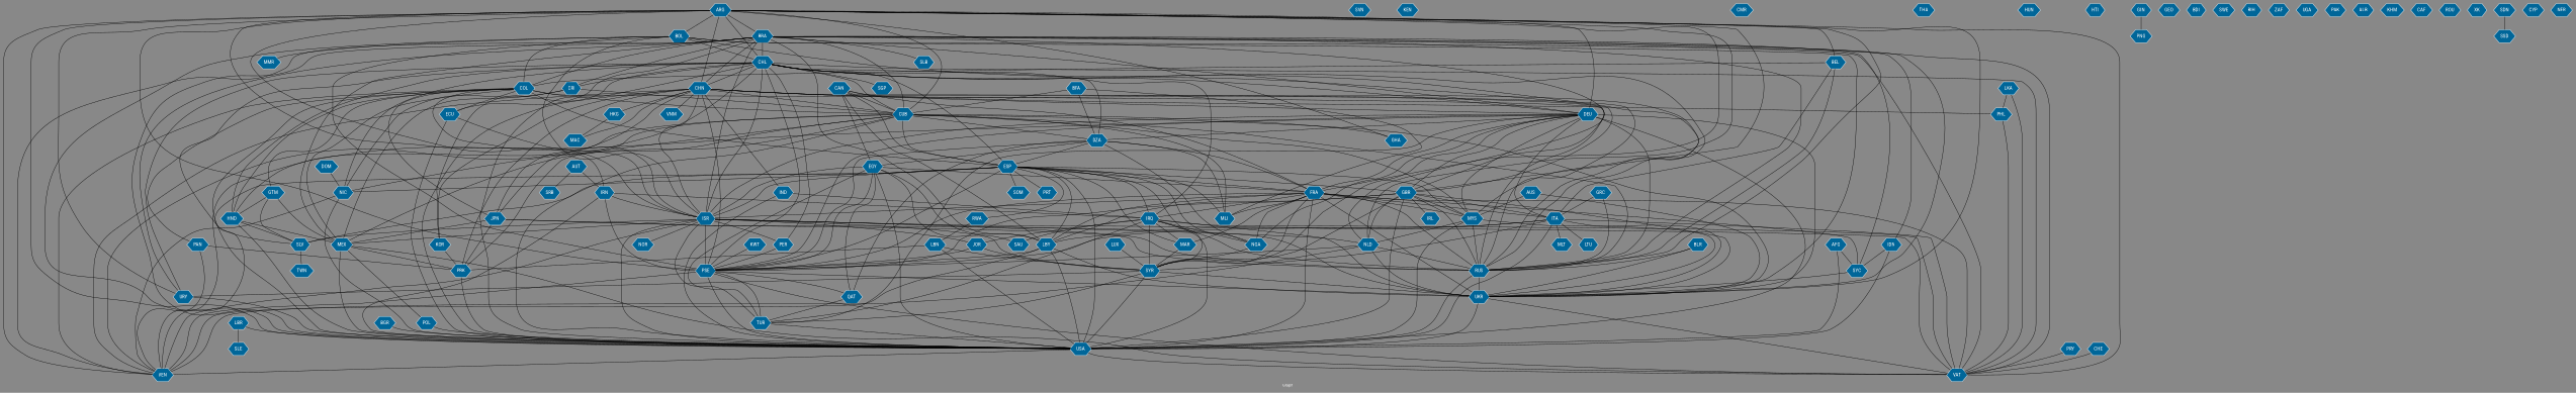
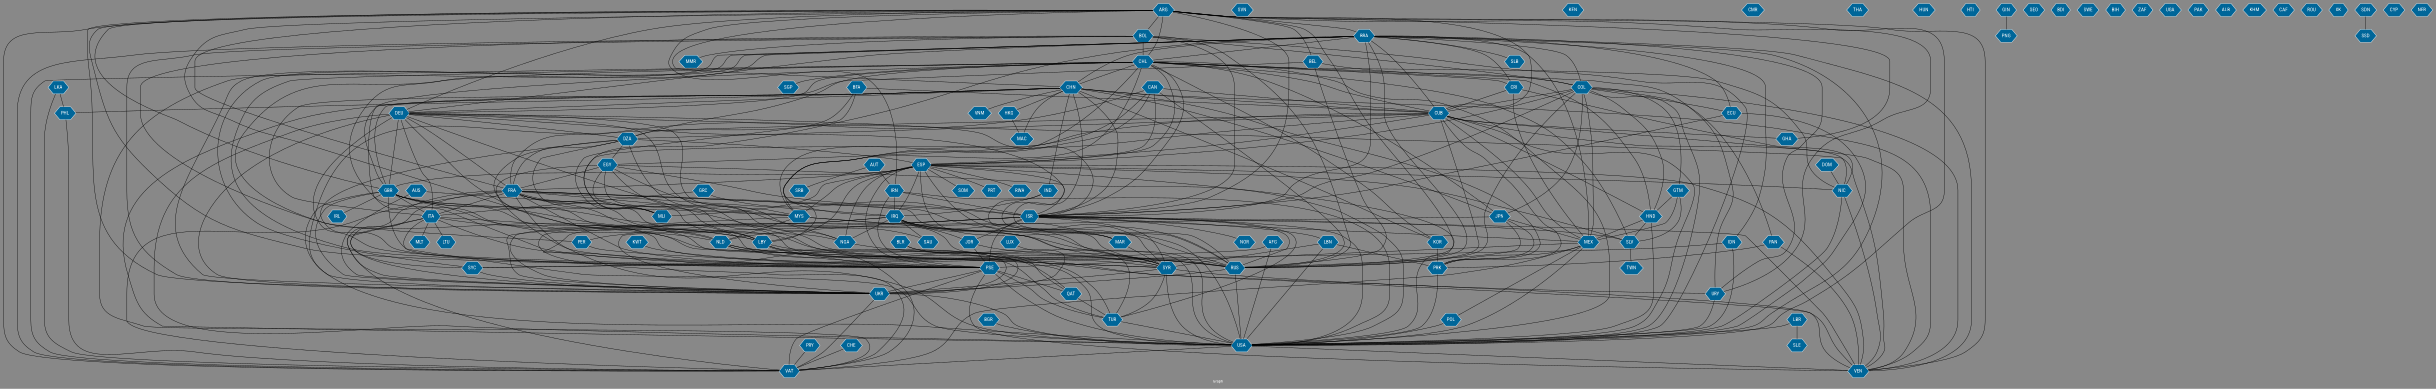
  graph {
    bgcolor="#888888"
    fontcolor=white
    fontname="Roboto Condensed"
    fontsize=12
    label="Graph"
    node [color=white fillcolor="#006699" fontcolor=white fontname="Roboto Condensed" shape=hexagon style=filled]
    edge [arrowhead=open color=black fontcolor=white fontname="Roboto Condensed" fontsize=12 weight=1]
    n1 [label=PSE]
    n2 [label=USA]
    n3 [label=UKR]
    n4 [label=VAT]
    n5 [label=VEN]
    n6 [label=TUR]
    n7 [label=QAT]
    n8 [label=BOL]
    n9 [label=ISR]
    n10 [label=COL]
    n11 [label=RUS]
    n12 [label=CHL]
    n13 [label=MMR]
    n14 [label=SYR]
    n15 [label=MEX]
    n16 [label=JOR]
    n17 [label=NLD]
    n18 [label=PER]
    n19 [label=LBN]
    n20 [label=NOR]
    n21 [label=SLV]
    n22 [label=CUB]
    n23 [label=ECU]
    n24 [label=ESP]
    n25 [label=GTM]
    n26 [label=HND]
    n27 [label=PAN]
    n28 [label=JPN]
    n29 [label=DEU]
    n30 [label=CHN]
    n31 [label=CRI]
    n32 [label=URY]
    n33 [label=GBR]
    n34 [label=MYS]
    n35 [label=DZA]
    n36 [label=KOR]
    n37 [label=IRQ]
    n38 [label=NIC]
    n39 [label=SGP]
    n40 [label=MAR]
    n41 [label=PRK]
    n42 [label=POL]
    n43 [label=TWN]
    n44 [label=LBY]
    n45 [label=BRA]
    n46 [label=IDN]
    n47 [label=SYC]
    n48 [label=SLB]
    n49 [label=ITA]
    n50 [label=FRA]
    n51 [label=NGA]
    n52 [label=PHL]
    n53 [label=HKG]
    n54 [label=MAC]
    n55 [label=IND]
    n56 [label=VNM]
    n57 [label=MLI]
    n58 [label=GHA]
    n59 [label=SOM]
    n60 [label=PRT]
    n61 [label=RWA]
    n62 [label=IRL]
    n63 [label=MLT]
    n64 [label=LTU]
    n65 [label=EGY]
    n66 [label=AFG]
    n67 [label=SAU]
    n68 [label=ARG]
    n69 [label=IRN]
    n70 [label=BEL]
    n71 [label=SVN]
    n72 [label=KEN]
    n73 [label=KWT]
    n74 [label=GRC]
    n75 [label=BFA]
    n76 [label=CMR]
    n77 [label=LBR]
    n78 [label=SLE]
    n79 [label=CAN]
    n80 [label=PRY]
    n81 [label=THA]
    n82 [label=HUN]
    n83 [label=HTI]
    n84 [label=GIN]
    n85 [label=PNG]
    n86 [label=GEO]
    n87 [label=AUS]
    n88 [label=BDI]
    n89 [label=AUT]
    n90 [label=SRB]
    n91 [label=SWE]
    n92 [label=LKA]
    n93 [label=BIH]
    n94 [label=ZAF]
    n95 [label=UGA]
    n96 [label=CHE]
    n97 [label=PAK]
    n98 [label=ALB]
    n99 [label=KHM]
    n100 [label=CAF]
    n101 [label=BLR]
    n102 [label=DOM]
    n103 [label=ROU]
    n104 [label=XK]
    n105 [label=BGR]
    n106 [label=SSD]
    n107 [label=SDN]
    n108 [label=CYP]
    n109 [label=NER]
    n110 [label=LUX]
    n1 -- n2 [weight=56]
    n1 -- n3 [weight=3]
    n1 -- n4 [weight=5]
    n1 -- n5 [weight=4]
    n1 -- n6 [weight=5]
    n1 -- n7 [weight=4]
    n2 -- n4 [weight=4]
    n2 -- n5 [weight=10]
    n3 -- n2 [weight=45]
    n3 -- n4 [weight=3]
    n6 -- n2
    n7 -- n6 [weight=3]
    n8 -- n1 [weight=9]
    n8 -- n2 [weight=3]
    n8 -- n3 [weight=2]
    n8 -- n4 [weight=7]
    n8 -- n9 [weight=9]
    n8 -- n10 [weight=4]
    n8 -- n11
    n8 -- n12 [weight=24]
    n8 -- n13
    n9 -- n1 [weight=650]
    n9 -- n2 [weight=64]
    n9 -- n4
    n9 -- n5 [weight=3]
    n9 -- n6 [weight=5]
    n9 -- n11
    n9 -- n14 [weight=3]
    n9 -- n15 [weight=2]
    n9 -- n16
    n9 -- n17 [weight=2]
    n9 -- n18
-   n61 -- n19 [weight=9]
+   n9 -- n19 [weight=9]
    n9 -- n20
    n9 -- n21 [weight=2]
    n10 -- n2 [weight=2]
    n10 -- n5 [weight=3]
    n10 -- n9
    n10 -- n11 [weight=2]
    n10 -- n15
    n10 -- n22 [weight=2]
    n10 -- n23 [weight=2]
    n10 -- n24 [weight=5]
    n10 -- n25
    n10 -- n26
    n10 -- n27
    n10 -- n28
    n11 -- n2 [weight=75]
    n11 -- n3 [weight=172]
    n12 -- n1 [weight=3]
    n12 -- n2 [weight=3]
    n12 -- n4 [weight=4]
    n12 -- n9 [weight=5]
    n12 -- n18 [weight=4]
    n12 -- n21
    n12 -- n22
    n12 -- n24 [weight=2]
    n12 -- n26 [weight=2]
    n12 -- n28
    n12 -- n29
    n12 -- n30
    n12 -- n31
    n12 -- n32 [weight=2]
    n12 -- n33 [weight=2]
    n12 -- n34
    n12 -- n35 [weight=3]
    n12 -- n36
    n12 -- n37
    n12 -- n38
    n12 -- n39
    n14 -- n2 [weight=2]
    n14 -- n3
    n14 -- n6
    n14 -- n32
+   n15 -- n1 [weight=2]
    n15 -- n2 [weight=11]
    n15 -- n4 [weight=3]
    n15 -- n41
    n15 -- n42
    n16 -- n1
    n16 -- n14 [weight=3]
    n17 -- n1
    n17 -- n3 [weight=16]
    n17 -- n5
    n17 -- n11 [weight=7]
    n18 -- n1
    n19 -- n2
    n19 -- n14 [weight=2]
    n19 -- n41
    n21 -- n43
    n22 -- n2 [weight=4]
    n22 -- n3 [weight=5]
    n22 -- n5 [weight=4]
    n22 -- n11 [weight=19]
    n22 -- n15
    n22 -- n24
    n22 -- n26
    n22 -- n34 [weight=4]
    n22 -- n35 [weight=4]
    n22 -- n38 [weight=2]
    n22 -- n41
    n22 -- n57
    n22 -- n58
    n23 -- n2
    n23 -- n9
    n24 -- n1 [weight=9]
    n24 -- n2
    n24 -- n5
    n24 -- n9 [weight=6]
    n24 -- n14
    n24 -- n21 [weight=2]
    n24 -- n33 [weight=4]
    n24 -- n34
    n24 -- n37
    n24 -- n38
    n24 -- n40
    n24 -- n44 [weight=7]
    n24 -- n50 [weight=2]
    n24 -- n51
    n24 -- n57 [weight=2]
    n24 -- n59
    n24 -- n60
    n24 -- n61
    n25 -- n15 [weight=14]
    n25 -- n21 [weight=2]
    n25 -- n26 [weight=2]
    n26 -- n2 [weight=2]
    n26 -- n15
    n26 -- n21
    n27 -- n5 [weight=2]
    n27 -- n41
    n28 -- n3
    n28 -- n11
    n28 -- n15 [weight=2]
    n28 -- n41 [weight=2]
    n29 -- n1 [weight=4]
    n29 -- n2 [weight=46]
    n29 -- n3 [weight=15]
    n29 -- n5 [weight=2]
    n29 -- n6
    n29 -- n9 [weight=3]
    n29 -- n11 [weight=26]
    n29 -- n14
    n29 -- n33 [weight=4]
    n29 -- n34 [weight=5]
    n29 -- n35
    n29 -- n49 [weight=3]
    n29 -- n50 [weight=11]
    n29 -- n51
    n30 -- n1 [weight=2]
    n30 -- n2 [weight=7]
    n30 -- n5 [weight=5]
    n30 -- n9 [weight=2]
    n30 -- n11 [weight=3]
    n30 -- n22 [weight=14]
    n30 -- n28
    n30 -- n29 [weight=3]
    n30 -- n33
    n30 -- n36 [weight=5]
    n30 -- n41 [weight=3]
    n30 -- n52 [weight=3]
    n30 -- n53 [weight=3]
    n30 -- n54
    n30 -- n55 [weight=2]
    n30 -- n56
    n31 -- n15
    n31 -- n22
    n31 -- n38
    n32 -- n2 [weight=7]
    n33 -- n1 [weight=6]
    n33 -- n2 [weight=2]
    n33 -- n3 [weight=5]
    n33 -- n11 [weight=13]
    n33 -- n14 [weight=2]
    n33 -- n17 [weight=3]
    n33 -- n34 [weight=6]
    n33 -- n44 [weight=2]
    n33 -- n49 [weight=2]
    n33 -- n62 [weight=2]
    n34 -- n2 [weight=23]
    n34 -- n3 [weight=89]
    n34 -- n11 [weight=29]
    n34 -- n17 [weight=13]
    n35 -- n1
    n35 -- n7
    n35 -- n24 [weight=4]
    n35 -- n50 [weight=4]
    n35 -- n51 [weight=2]
    n35 -- n57 [weight=7]
    n35 -- n65
    n36 -- n41 [weight=7]
    n37 -- n2 [weight=8]
    n37 -- n3 [weight=2]
    n37 -- n4 [weight=5]
    n37 -- n6
    n37 -- n11 [weight=2]
    n37 -- n14 [weight=11]
    n37 -- n16
    n37 -- n40
    n37 -- n51
    n37 -- n67 [weight=8]
    n38 -- n2
    n38 -- n5
    n40 -- n14
    n41 -- n2 [weight=7]
    n42 -- n2 [weight=3]
    n44 -- n1 [weight=2]
    n44 -- n2 [weight=3]
    n44 -- n3 [weight=2]
    n44 -- n5
    n45 -- n2
    n45 -- n3
    n45 -- n4
    n45 -- n5
    n45 -- n9
    n45 -- n10 [weight=2]
    n45 -- n11 [weight=4]
    n45 -- n12
    n45 -- n15
    n45 -- n17
    n45 -- n22 [weight=2]
    n45 -- n23
    n45 -- n29 [weight=9]
    n45 -- n30 [weight=5]
    n45 -- n31
    n45 -- n32 [weight=3]
    n45 -- n44
    n45 -- n46
    n45 -- n47
    n45 -- n48
    n46 -- n2 [weight=2]
    n46 -- n47
    n47 -- n3 [weight=4]
    n49 -- n1
    n49 -- n2
    n49 -- n3
    n49 -- n4 [weight=2]
    n49 -- n14 [weight=2]
    n49 -- n44 [weight=5]
    n49 -- n63
    n49 -- n64
    n50 -- n1 [weight=13]
    n50 -- n2 [weight=4]
    n50 -- n3 [weight=7]
    n50 -- n4 [weight=3]
    n50 -- n9 [weight=11]
    n50 -- n11 [weight=12]
    n50 -- n14
    n50 -- n34 [weight=2]
    n50 -- n37
    n50 -- n40
    n50 -- n44 [weight=5]
    n50 -- n47 [weight=2]
    n50 -- n49 [weight=6]
    n50 -- n51
    n50 -- n57 [weight=5]
    n51 -- n14
    n52 -- n4
    n53 -- n54
    n55 -- n2 [weight=2]
    n55 -- n37
    n65 -- n1 [weight=36]
    n65 -- n2 [weight=3]
    n65 -- n6
    n65 -- n7
    n65 -- n9 [weight=28]
    n65 -- n44 [weight=2]
    n65 -- n50
    n65 -- n67
    n66 -- n2 [weight=5]
    n66 -- n47
    n68 -- n1 [weight=4]
    n68 -- n2 [weight=9]
    n68 -- n3
    n68 -- n4 [weight=4]
    n68 -- n5
    n68 -- n8 [weight=2]
    n68 -- n9 [weight=5]
    n68 -- n11 [weight=5]
    n68 -- n12 [weight=2]
    n68 -- n17 [weight=2]
    n68 -- n22
    n68 -- n29 [weight=4]
    n68 -- n30 [weight=7]
    n68 -- n32
    n68 -- n33
    n68 -- n45 [weight=6]
    n68 -- n50 [weight=3]
    n68 -- n58
    n68 -- n69 [weight=2]
    n68 -- n70
    n69 -- n1 [weight=14]
    n69 -- n2 [weight=6]
    n69 -- n9 [weight=7]
    n69 -- n37 [weight=4]
    n70 -- n10 [weight=2]
    n70 -- n11
    n70 -- n49 [weight=2]
    n73 -- n1 [weight=2]
    n74 -- n11
    n74 -- n49
    n75 -- n22
    n75 -- n35 [weight=2]
    n75 -- n57
    n77 -- n2
    n77 -- n78
    n79 -- n11 [weight=2]
    n79 -- n22
    n79 -- n24
    n79 -- n44
    n79 -- n50
    n79 -- n65
    n80 -- n4
    n84 -- n85
    n87 -- n3 [weight=3]
    n87 -- n34 [weight=6]
    n89 -- n69
    n89 -- n90
    n92 -- n4
    n92 -- n52
    n96 -- n4
    n101 -- n3
    n101 -- n11
    n102 -- n38
    n105 -- n2
    n107 -- n106
    n110 -- n14
  }
